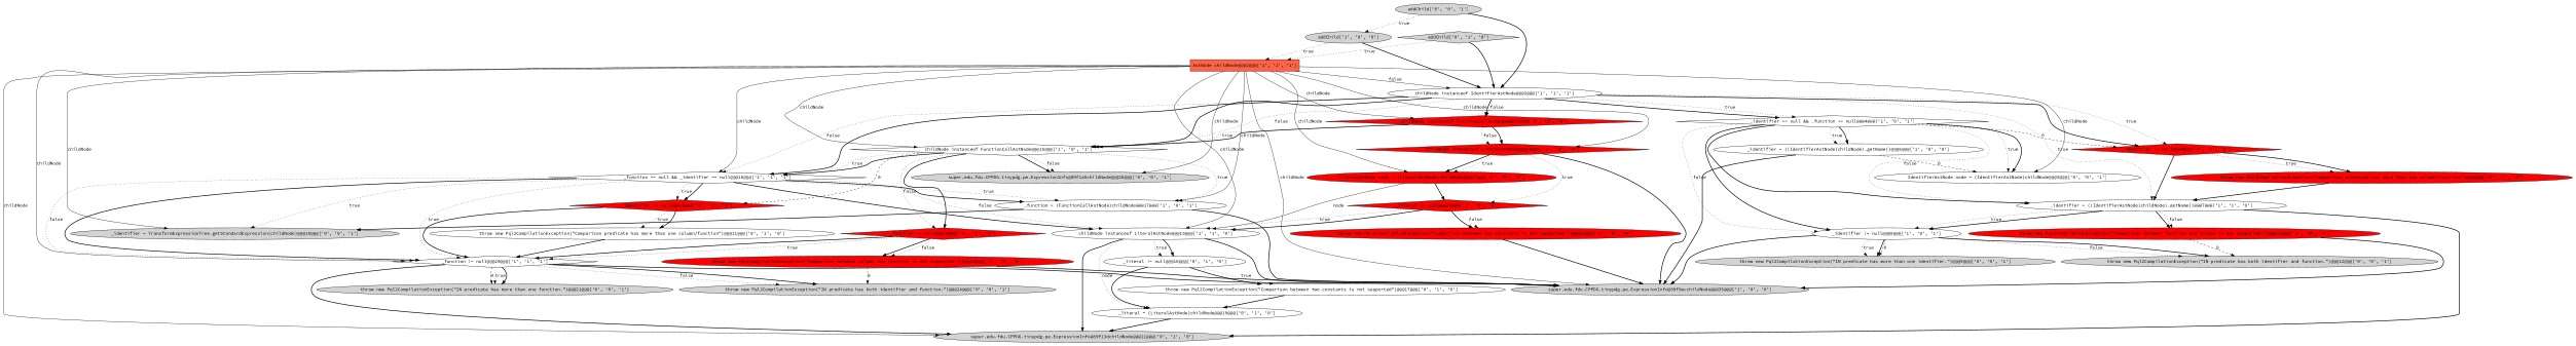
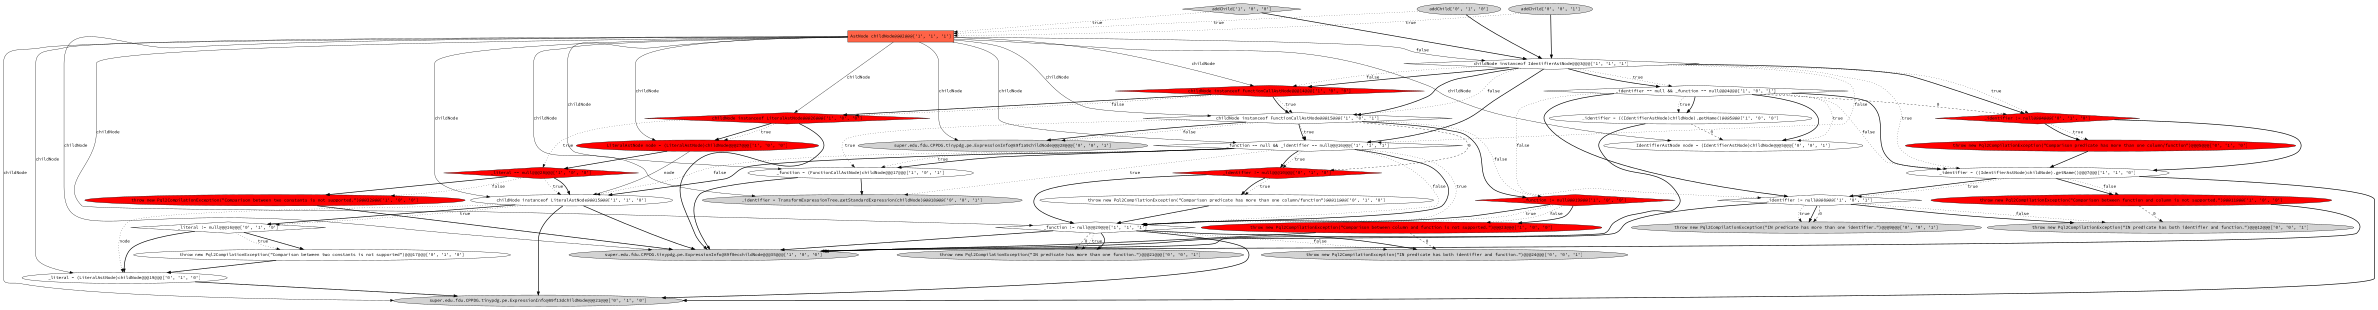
  digraph {
    fontname="Source Code Pro"
    node [fillcolor=white fontname="Source Code Pro" shape=ellipse style=filled]
    edge [fontname="Source Code Pro" style=bold]
-   n1 [fillcolor=lightgray label="addChild['1', '0', '0']"]
-   n2 [label="childNode instanceof IdentifierAstNode@@@3@@@['1', '1', '1']"]
+   n1 [fillcolor=lightgray label="addChild['1', '0', '0']" shape=diamond]
+   n2 [label="childNode instanceof IdentifierAstNode@@@3@@@['1', '1', '1']" shape=diamond]
    n3 [fillcolor=tomato label="AstNode childNode@@@2@@@['1', '1', '1']" shape=box]
    n4 [label="_function == null && _identifier == null@@@16@@@['1', '1', '1']" shape=diamond]
    n5 [fillcolor=red label="_identifier != null@@@4@@@['0', '1', '0']" shape=diamond]
    n6 [label="_identifier = ((IdentifierAstNode)childNode).getName()@@@7@@@['1', '1', '0']"]
    n7 [fillcolor=red label="childNode instanceof FunctionCallAstNode@@@14@@@['1', '0', '0']" shape=diamond]
    n8 [label="_identifier == null && _function == null@@@4@@@['1', '0', '1']" shape=diamond]
    n9 [label="childNode instanceof FunctionCallAstNode@@@15@@@['1', '0', '1']" shape=diamond]
    n10 [fillcolor=lightgray label="super.edu.fdu.CPPDG.tinypdg.pe.ExpressionInfo@89f0ecchildNode@@@35@@@['1', '0', '0']"]
    n11 [label="IdentifierAstNode node = (IdentifierAstNode)childNode@@@5@@@['0', '0', '1']"]
    n12 [label="_function != null@@@20@@@['1', '1', '1']" shape=diamond]
    n13 [label="childNode instanceof LiteralAstNode@@@15@@@['1', '1', '0']"]
    n14 [fillcolor=lightgray label="_identifier = TransformExpressionTree.getStandardExpression(childNode)@@@18@@@['0', '0', '1']"]
    n15 [label="_function = (FunctionCallAstNode)childNode@@@17@@@['1', '0', '1']"]
    n16 [fillcolor=lightgray label="super.edu.fdu.CPPDG.tinypdg.pe.ExpressionInfo@89f13dchildNode@@@21@@@['0', '1', '0']"]
    n17 [label="_literal = (LiteralAstNode)childNode@@@19@@@['0', '1', '0']"]
    n18 [fillcolor=red label="LiteralAstNode node = (LiteralAstNode)childNode@@@27@@@['1', '0', '0']"]
    n19 [fillcolor=red label="childNode instanceof LiteralAstNode@@@26@@@['1', '0', '0']" shape=diamond]
    n20 [fillcolor=lightgray label="super.edu.fdu.CPPDG.tinypdg.pe.ExpressionInfo@89f1a9childNode@@@28@@@['0', '0', '1']"]
    n21 [label="_identifier = ((IdentifierAstNode)childNode).getName()@@@5@@@['1', '0', '0']"]
    n22 [fillcolor=lightgray label="throw new Pql2CompilationException(\"IN predicate has both identifier and function.\")@@@12@@@['0', '0', '1']"]
    n23 [fillcolor=red label="_identifier != null@@@10@@@['0', '1', '0']" shape=diamond]
    n24 [label="throw new Pql2CompilationException(\"Comparison predicate has more than one column/function\")@@@11@@@['0', '1', '0']"]
    n25 [fillcolor=lightgray label="throw new Pql2CompilationException(\"IN predicate has both identifier and function.\")@@@24@@@['0', '0', '1']"]
    n26 [fillcolor=lightgray label="throw new Pql2CompilationException(\"IN predicate has more than one function.\")@@@21@@@['0', '0', '1']"]
-   n27 [label="_literal != null@@@16@@@['0', '1', '0']"]
+   n27 [label="_literal != null@@@16@@@['0', '1', '0']" shape=diamond]
    n28 [label="throw new Pql2CompilationException(\"Comparison between two constants is not supported\")@@@17@@@['0', '1', '0']"]
    n29 [fillcolor=red label="throw new Pql2CompilationException(\"Comparison between two constants is not supported.\")@@@32@@@['1', '0', '0']"]
    n30 [fillcolor=red label="throw new Pql2CompilationException(\"Comparison predicate has more than one column/function\")@@@5@@@['0', '1', '0']"]
    n31 [fillcolor=red label="throw new Pql2CompilationException(\"Comparison between function and column is not supported.\")@@@11@@@['1', '0', '0']"]
-   n32 [label="_identifier != null@@@8@@@['1', '0', '1']"]
+   n32 [label="_identifier != null@@@8@@@['1', '0', '1']" shape=diamond]
    n33 [fillcolor=lightgray label="throw new Pql2CompilationException(\"IN predicate has more than one identifier.\")@@@9@@@['0', '0', '1']"]
    n34 [fillcolor=red label="_function != null@@@19@@@['1', '0', '0']" shape=diamond]
-   n35 [fillcolor=lightgray label="addChild['0', '1', '0']" shape=diamond]
+   n35 [fillcolor=lightgray label="addChild['0', '1', '0']"]
    n36 [fillcolor=red label="_literal == null@@@28@@@['1', '0', '0']" shape=diamond]
    n37 [fillcolor=lightgray label="addChild['0', '0', '1']"]
    n38 [fillcolor=red label="throw new Pql2CompilationException(\"Comparison between column and function is not supported.\")@@@23@@@['1', '0', '0']"]
    n1 -> n2
    n1 -> n3 [label=true style=dotted]
    n2 -> n4
    n2 -> n4 [label=false style=dotted]
    n2 -> n5
    n2 -> n5 [label=true style=dotted]
    n2 -> n6 [label=true style=dotted]
    n2 -> n7
    n2 -> n7 [label=false style=dotted]
    n2 -> n8 [label=true style=dotted]
    n2 -> n8
    n2 -> n9
    n2 -> n9 [label=false style=dotted]
    n3 -> n2 [label=false style=solid]
    n3 -> n4 [label=childNode style=solid]
    n3 -> n7 [label=childNode style=solid]
    n3 -> n9 [label=childNode style=solid]
    n3 -> n10 [label=childNode style=solid]
    n3 -> n11 [label=childNode style=solid]
    n3 -> n12 [label=childNode style=solid]
    n3 -> n13 [label=childNode style=solid]
    n3 -> n14 [label=childNode style=solid]
    n3 -> n15 [label=childNode style=solid]
    n3 -> n16 [label=childNode style=solid]
+   n3 -> n17 [label=childNode style=solid]
    n3 -> n18 [label=childNode style=solid]
    n3 -> n19 [label=childNode style=solid]
    n3 -> n20 [label=childNode style=solid]
    n4 -> n12 [label=false style=dotted]
    n4 -> n12
    n4 -> n12 [label=true style=dotted]
    n4 -> n13 [label=false style=dotted]
    n4 -> n13
    n4 -> n14 [label=true style=dotted]
    n4 -> n15
    n4 -> n15 [label=true style=dotted]
    n4 -> n23 [label=true style=dotted]
    n4 -> n23
    n5 -> n6
    n5 -> n30 [label=true style=dotted]
    n5 -> n30
    n6 -> n16
    n6 -> n31
    n6 -> n31 [label=false style=dotted]
    n6 -> n32
    n6 -> n32 [label=true style=dotted]
    n7 -> n9 [label=true style=dotted]
    n7 -> n9
    n7 -> n19
    n7 -> n19 [label=false style=dotted]
    n8 -> n5 [label=0 style=dashed]
    n8 -> n6
    n8 -> n6 [label=false style=dotted]
    n8 -> n11 [label=true style=dotted]
    n8 -> n11
    n8 -> n21
    n8 -> n21 [label=true style=dotted]
    n8 -> n32 [label=false style=dotted]
    n8 -> n32
    n9 -> n4
    n9 -> n4 [label=true style=dotted]
    n9 -> n15 [label=true style=dotted]
    n9 -> n20
    n9 -> n20 [label=false style=dotted]
    n9 -> n23 [label=0 style=dashed]
    n9 -> n34
    n9 -> n34 [label=false style=dotted]
    n12 -> n10
    n12 -> n16
    n12 -> n25
    n12 -> n25 [label=false style=dotted]
    n12 -> n26 [label=true style=dotted]
    n12 -> n26
    n12 -> n26 [label=0 style=dashed]
    n13 -> n10
    n13 -> n16
    n13 -> n17 [label="node" style=dotted]
    n13 -> n27
    n13 -> n27 [label=true style=dotted]
    n15 -> n10
    n15 -> n14
    n17 -> n16
    n18 -> n13 [label="node" style=solid]
    n18 -> n36
    n19 -> n10
    n19 -> n18
    n19 -> n18 [label=true style=dotted]
    n19 -> n36 [label=true style=dotted]
    n21 -> n10
    n21 -> n11 [label=0 style=dashed]
    n23 -> n12
    n23 -> n24 [label=true style=dotted]
    n23 -> n24
    n24 -> n12
    n27 -> n17
    n27 -> n28
    n27 -> n28 [label=true style=dotted]
    n28 -> n17
    n29 -> n10
    n30 -> n6
    n31 -> n10
    n31 -> n22 [label=0 style=dashed]
    n32 -> n10
    n32 -> n22 [label=false style=dotted]
    n32 -> n22
    n32 -> n33 [label=0 style=dashed]
    n32 -> n33 [label=true style=dotted]
    n32 -> n33
    n34 -> n12 [label=true style=dotted]
    n34 -> n12
    n34 -> n38
    n34 -> n38 [label=false style=dotted]
    n35 -> n2
    n35 -> n3 [label=true style=dotted]
    n36 -> n13 [label=true style=dotted]
    n36 -> n13
    n36 -> n29 [label=false style=dotted]
    n36 -> n29
    n37 -> n2
-   n37 -> n1 [label=true style=dotted]
+   n37 -> n3 [label=true style=dotted]
    n38 -> n10
    n38 -> n25 [label=0 style=dashed]
  }
